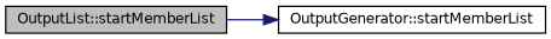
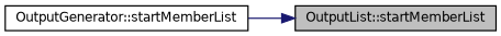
  digraph {
    rankdir=LR
    node [color=black fontname=Helvetica fontsize=10 shape=record style=filled]
    n1 [fillcolor=grey75 fontcolor=black height=0.2 label="OutputList::startMemberList" width=0.4]
    n2 [fillcolor=white height=0.2 label="OutputGenerator::startMemberList" width=0.4]
-   n1 -> n2 [color=midnightblue fontname=Helvetica fontsize=10 labelfontname=Helvetica labelfontsize=10 style=solid]
+   n2 -> n1 [color=midnightblue fontname=Helvetica fontsize=10 labelfontname=Helvetica labelfontsize=10 style=solid]
  }
